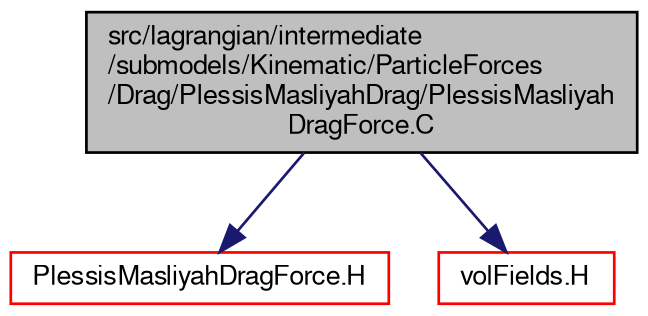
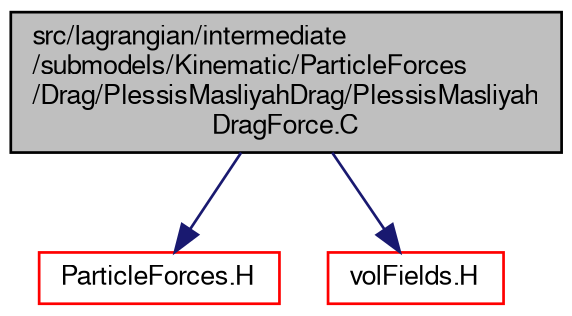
  digraph {
    node [color=red fontname=FreeSans fontsize=10 shape=record]
    edge [color=midnightblue fontname=FreeSans fontsize=10 labelfontname=FreeSans labelfontsize=10 style=solid]
    n1 [color=black fillcolor=grey75 fontcolor=black height=0.2 label="src/lagrangian/intermediate\l/submodels/Kinematic/ParticleForces\l/Drag/PlessisMasliyahDrag/PlessisMasliyah\lDragForce.C" style=filled width=0.4]
-   n2 [height=0.2 label="PlessisMasliyahDragForce.H" width=0.4]
+   n2 [height=0.2 label="ParticleForces.H" width=0.4]
    n3 [height=0.2 label="volFields.H" width=0.4]
    n1 -> n2
    n1 -> n3
  }
